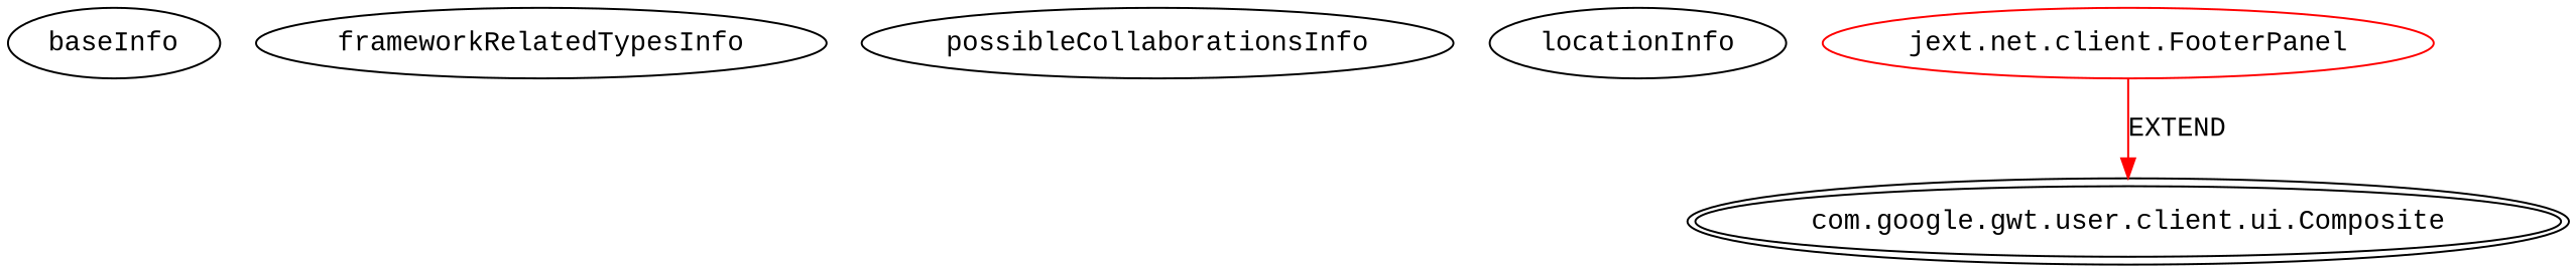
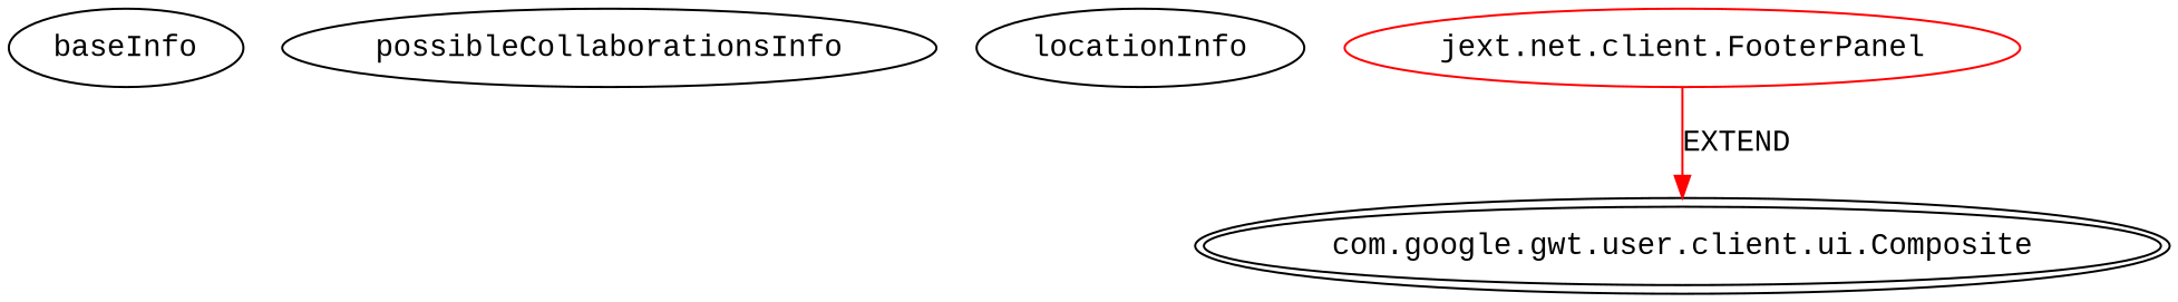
  digraph {
    fontname="Liberation Mono"
    node [fontname="Liberation Mono"]
    baseInfo [category=extension_graph graphId=4324 isAnonymous=false possibleRelation=false]
-   frameworkRelatedTypesInfo [0="com.google.gwt.user.client.ui.Composite"]
    possibleCollaborationsInfo
    locationInfo [contextSignature=FooterPanel filePath="/puxapuak-jext/jext-master/jext/src/jext/net/client/FooterPanel.java" graphId=4324 projectName="puxapuak-jext"]
    n5 [color=red isFrameworkType=false label="jext.net.client.FooterPanel" vertexType=ROOT_CLIENT_CLASS_DECLARATION]
    n6 [isFrameworkType=true label="com.google.gwt.user.client.ui.Composite" peripheries=2 vertexType=FRAMEWORK_CLASS_TYPE]
    n5 -> n6 [color=red label=EXTEND fontname="Liberation Mono"]
  }
